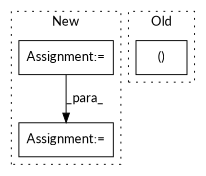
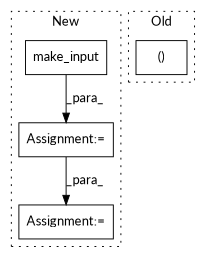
  digraph {
    fontname=Lato
    node [a=7 l=1 shape=box fontname=Lato]
    edge [fontname=Lato]
+   n1 [a=32 l="11,1" label=make_input s="1700,1726"]
    n2 [label="Assignment:=" s=1797]
    n3 [label="Assignment:=" s=1739]
    n4 [a=106 l=43 label="()" s=1636]
    subgraph cluster_1 {
      label=New
      style=dotted
+     n1
      n2
      n3
    }
    subgraph cluster_2 {
      label=Old
      style=dotted
      n4
    }
+   n1 -> n3 [label=_para_]
    n3 -> n2 [label=_para_]
  }
